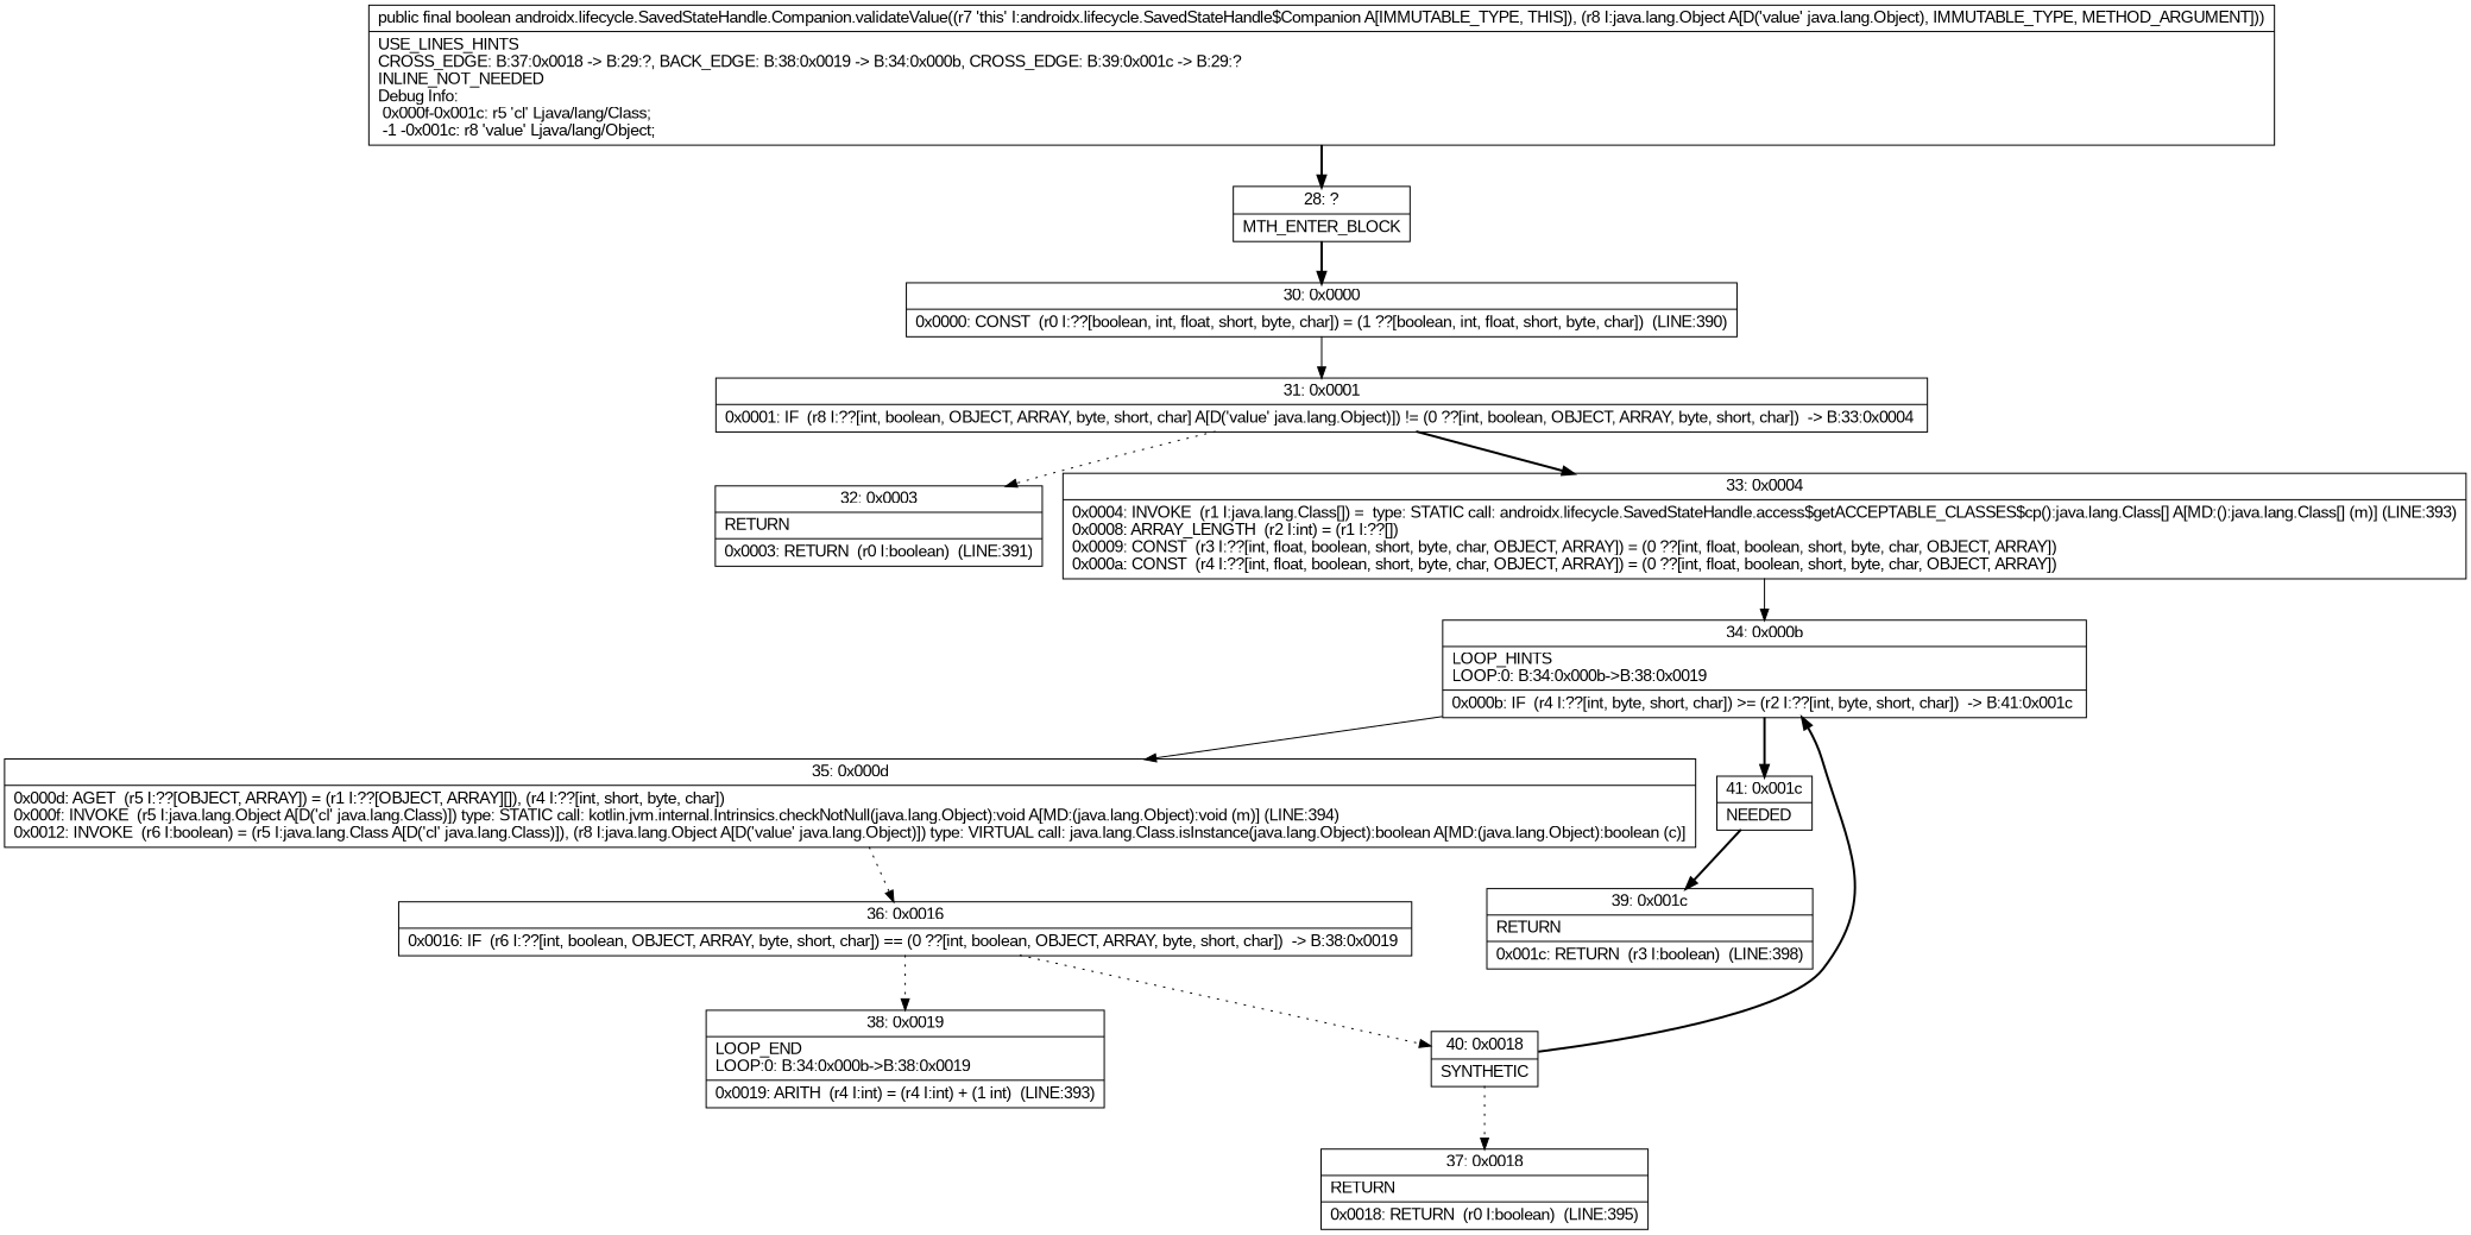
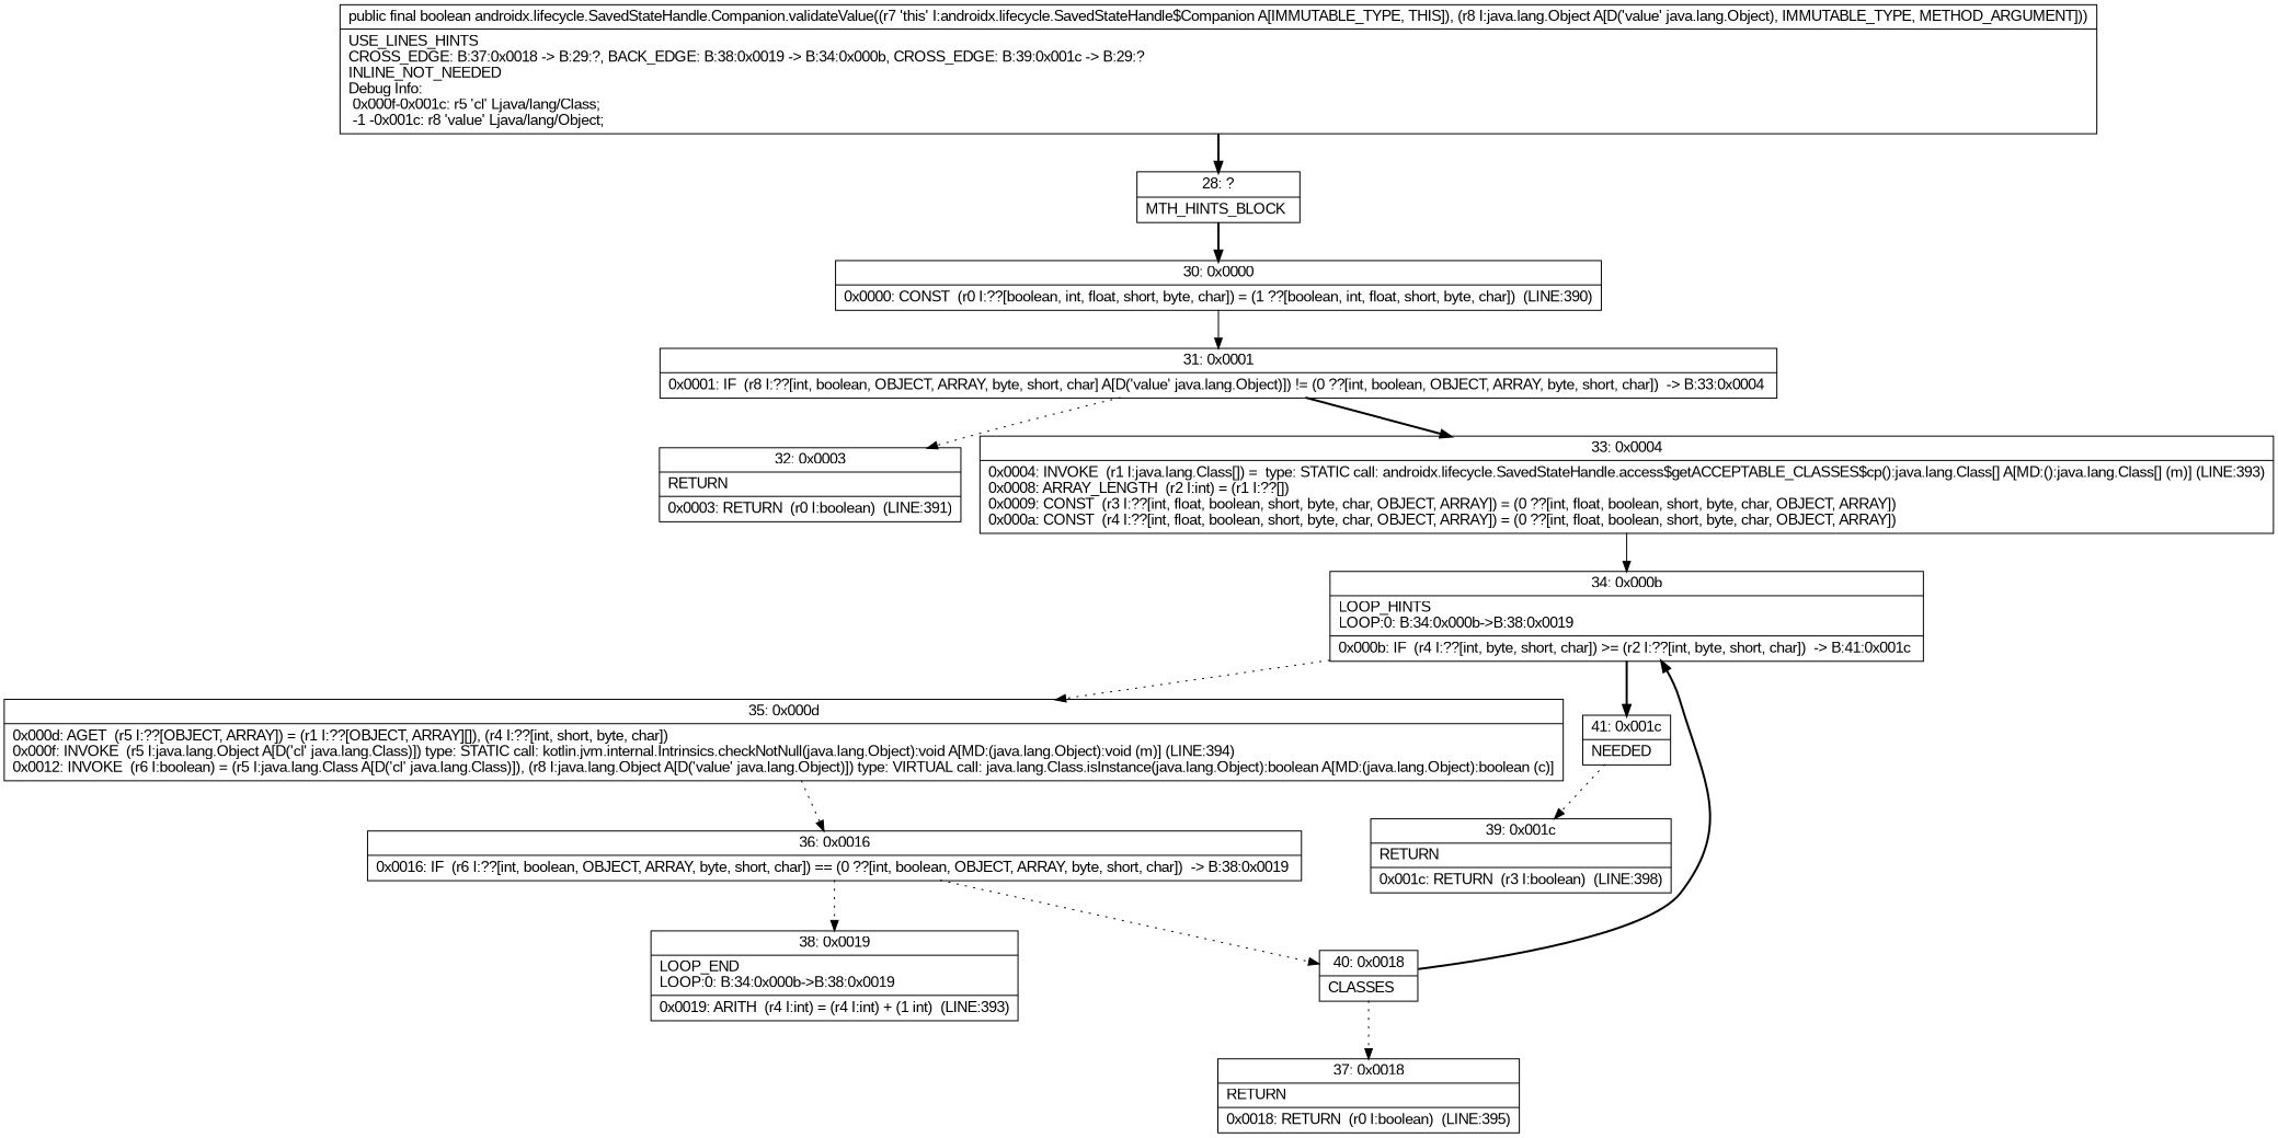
  digraph {
    fontname="Liberation Sans"
    node [fontname="Liberation Sans" shape=record]
    edge [fontname="Liberation Sans" style=dotted]
-   n1 [label="{28\:\ ?|MTH_ENTER_BLOCK\l}"]
+   n1 [label="{28\:\ ?|MTH_HINTS_BLOCK\l}"]
    n2 [label="{30\:\ 0x0000|0x0000: CONST  (r0 I:??[boolean, int, float, short, byte, char]) = (1 ??[boolean, int, float, short, byte, char])  (LINE:390)\l}"]
    n3 [label="{31\:\ 0x0001|0x0001: IF  (r8 I:??[int, boolean, OBJECT, ARRAY, byte, short, char] A[D('value' java.lang.Object)]) != (0 ??[int, boolean, OBJECT, ARRAY, byte, short, char])  \-\> B:33:0x0004 \l}"]
    n4 [label="{32\:\ 0x0003|RETURN\l|0x0003: RETURN  (r0 I:boolean)  (LINE:391)\l}"]
    n5 [label="{33\:\ 0x0004|0x0004: INVOKE  (r1 I:java.lang.Class[]) =  type: STATIC call: androidx.lifecycle.SavedStateHandle.access$getACCEPTABLE_CLASSES$cp():java.lang.Class[] A[MD:():java.lang.Class[] (m)] (LINE:393)\l0x0008: ARRAY_LENGTH  (r2 I:int) = (r1 I:??[]) \l0x0009: CONST  (r3 I:??[int, float, boolean, short, byte, char, OBJECT, ARRAY]) = (0 ??[int, float, boolean, short, byte, char, OBJECT, ARRAY]) \l0x000a: CONST  (r4 I:??[int, float, boolean, short, byte, char, OBJECT, ARRAY]) = (0 ??[int, float, boolean, short, byte, char, OBJECT, ARRAY]) \l}"]
    n6 [label="{34\:\ 0x000b|LOOP_HINTS\lLOOP:0: B:34:0x000b\-\>B:38:0x0019\l|0x000b: IF  (r4 I:??[int, byte, short, char]) \>= (r2 I:??[int, byte, short, char])  \-\> B:41:0x001c \l}"]
    n7 [label="{35\:\ 0x000d|0x000d: AGET  (r5 I:??[OBJECT, ARRAY]) = (r1 I:??[OBJECT, ARRAY][]), (r4 I:??[int, short, byte, char]) \l0x000f: INVOKE  (r5 I:java.lang.Object A[D('cl' java.lang.Class)]) type: STATIC call: kotlin.jvm.internal.Intrinsics.checkNotNull(java.lang.Object):void A[MD:(java.lang.Object):void (m)] (LINE:394)\l0x0012: INVOKE  (r6 I:boolean) = (r5 I:java.lang.Class A[D('cl' java.lang.Class)]), (r8 I:java.lang.Object A[D('value' java.lang.Object)]) type: VIRTUAL call: java.lang.Class.isInstance(java.lang.Object):boolean A[MD:(java.lang.Object):boolean (c)]\l}"]
    n8 [label="{41\:\ 0x001c|NEEDED\l}"]
    n9 [label="{36\:\ 0x0016|0x0016: IF  (r6 I:??[int, boolean, OBJECT, ARRAY, byte, short, char]) == (0 ??[int, boolean, OBJECT, ARRAY, byte, short, char])  \-\> B:38:0x0019 \l}"]
    n10 [label="{39\:\ 0x001c|RETURN\l|0x001c: RETURN  (r3 I:boolean)  (LINE:398)\l}"]
    n11 [label="{38\:\ 0x0019|LOOP_END\lLOOP:0: B:34:0x000b\-\>B:38:0x0019\l|0x0019: ARITH  (r4 I:int) = (r4 I:int) + (1 int)  (LINE:393)\l}"]
-   n12 [label="{40\:\ 0x0018|SYNTHETIC\l}"]
+   n12 [label="{40\:\ 0x0018|CLASSES\l}"]
    n13 [label="{37\:\ 0x0018|RETURN\l|0x0018: RETURN  (r0 I:boolean)  (LINE:395)\l}"]
    n14 [label="{public final boolean androidx.lifecycle.SavedStateHandle.Companion.validateValue((r7 'this' I:androidx.lifecycle.SavedStateHandle$Companion A[IMMUTABLE_TYPE, THIS]), (r8 I:java.lang.Object A[D('value' java.lang.Object), IMMUTABLE_TYPE, METHOD_ARGUMENT]))  | USE_LINES_HINTS\lCROSS_EDGE: B:37:0x0018 \-\> B:29:?, BACK_EDGE: B:38:0x0019 \-\> B:34:0x000b, CROSS_EDGE: B:39:0x001c \-\> B:29:?\lINLINE_NOT_NEEDED\lDebug Info:\l  0x000f\-0x001c: r5 'cl' Ljava\/lang\/Class;\l  \-1 \-0x001c: r8 'value' Ljava\/lang\/Object;\l}"]
    n1 -> n2 [style=bold]
    n2 -> n3 [style=solid]
    n3 -> n4
    n3 -> n5 [style=bold]
    n5 -> n6 [style=solid]
-   n6 -> n7 [style=solid]
+   n6 -> n7
    n6 -> n8 [style=bold]
    n7 -> n9
-   n8 -> n10 [style=bold]
+   n8 -> n10
    n9 -> n11
    n9 -> n12
    n12 -> n6 [style=bold]
    n12 -> n13
    n14 -> n1 [style=bold]
  }
